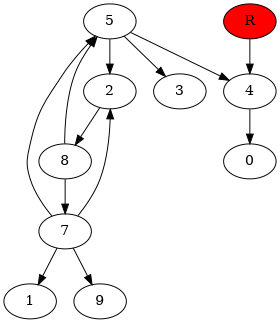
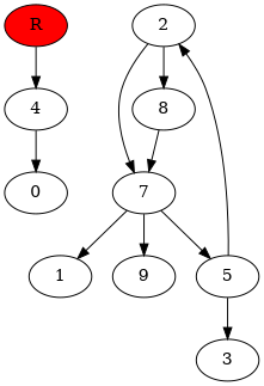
  digraph {
    fontname="DejaVu Serif"
    node [fontname="DejaVu Serif"]
    edge [fontname="DejaVu Serif"]
    n1 [label=0]
    4
    2
    7
    8
    1
    9
    5
    3
    R [fillcolor="#ff0000" style=filled]
    4 -> n1
-   7 -> 2
+   2 -> 7
    2 -> 8
    7 -> 1
    7 -> 9
    7 -> 5
    8 -> 7
-   8 -> 5
-   5 -> 4
    5 -> 2
    5 -> 3
    R -> 4
  }
